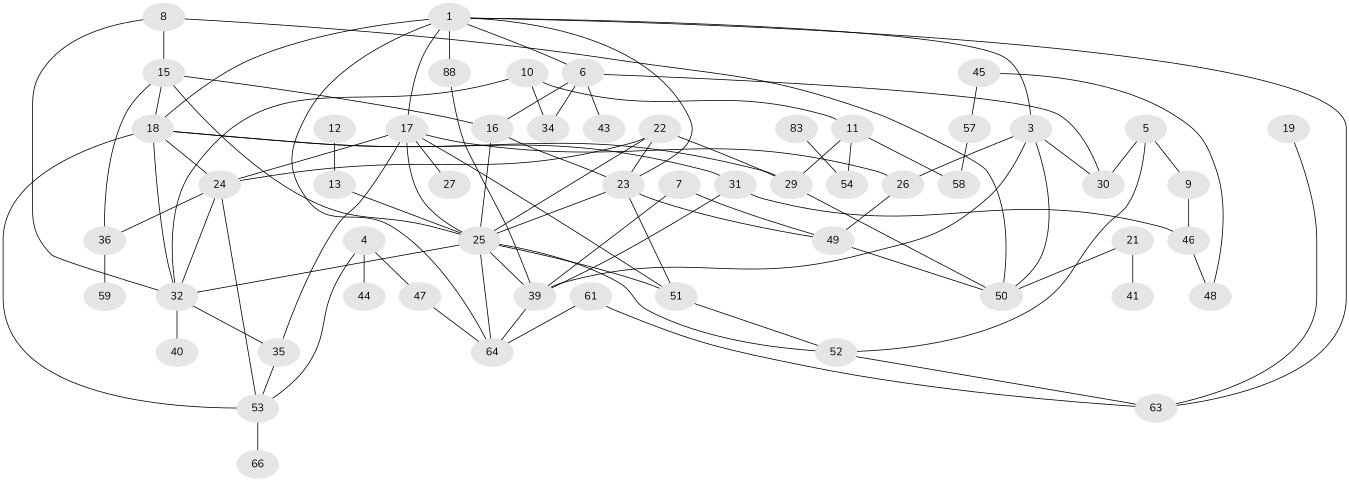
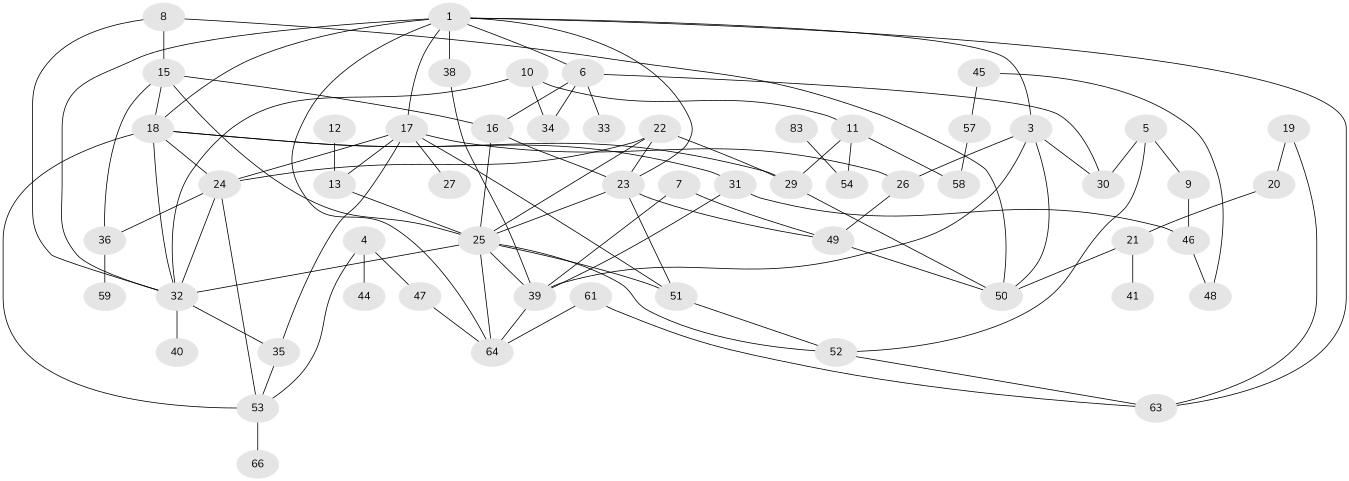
  graph {
    fontname=Nunito
    node [color=gray90 fontname=Nunito style=filled]
    edge [fontname=Nunito weight=1.0]
    1
    3
    6
    17
    18
    23
    32
-   38 [label=88]
+   38
    63
    64
    26
    30
    39
    50
    16
-   33 [label=43]
+   33
    34
    25
    24
    27
    35
    51
    53
    29
    31
    49
    40
    4
    44
    47
    n31 [label=66]
    5
    9
    52
    46
    7
    8
    15
    36
    48
    10
    11
    54
    58
    12
    13
    59
    19
+   20
    21
    41
    22
    57
    n54 [label=83]
    45
    61
    1 -- 3
    1 -- 6
    1 -- 17
    1 -- 18
    1 -- 23
+   1 -- 32
    1 -- 38
    1 -- 63
    1 -- 64
    3 -- 26
    3 -- 30
    3 -- 39
    3 -- 50
    6 -- 30
    6 -- 16
    6 -- 33
    6 -- 34
    17 -- 26
-   17 -- 25
+   17 -- 13
    17 -- 24 [weight=2.0]
    17 -- 27
    17 -- 35
    17 -- 51
    18 -- 32
    18 -- 24
    18 -- 53
    18 -- 29
    18 -- 31
    23 -- 25 [weight=2.0]
    23 -- 51
    23 -- 49
    32 -- 35
    32 -- 40
    38 -- 39
    26 -- 49
    39 -- 64
    16 -- 23
    16 -- 25 [weight=2.0]
    25 -- 32
    25 -- 64
    25 -- 39
    25 -- 51
    25 -- 52
    24 -- 32
    24 -- 53
    24 -- 36
    35 -- 53
    51 -- 52
    53 -- n31
    29 -- 50
    31 -- 39
    31 -- 46
    49 -- 50
    4 -- 53
    4 -- 44
    4 -- 47
    47 -- 64
    5 -- 30
    5 -- 9
    5 -- 52
    9 -- 46
    52 -- 63
    46 -- 48
    7 -- 39
    7 -- 49
    8 -- 32
    8 -- 50
    8 -- 15
    15 -- 18
    15 -- 16
    15 -- 25
    15 -- 36
    36 -- 59
    10 -- 32
    10 -- 34
    10 -- 11
    11 -- 29
    11 -- 54
    11 -- 58
    12 -- 13
    13 -- 25
    19 -- 63
+   19 -- 20
+   20 -- 21
    21 -- 50
    21 -- 41
    22 -- 23
    22 -- 25
    22 -- 24 [weight=2.0]
    22 -- 29
    57 -- 58
    n54 -- 54
    45 -- 48
    45 -- 57
    61 -- 63
    61 -- 64
  }
